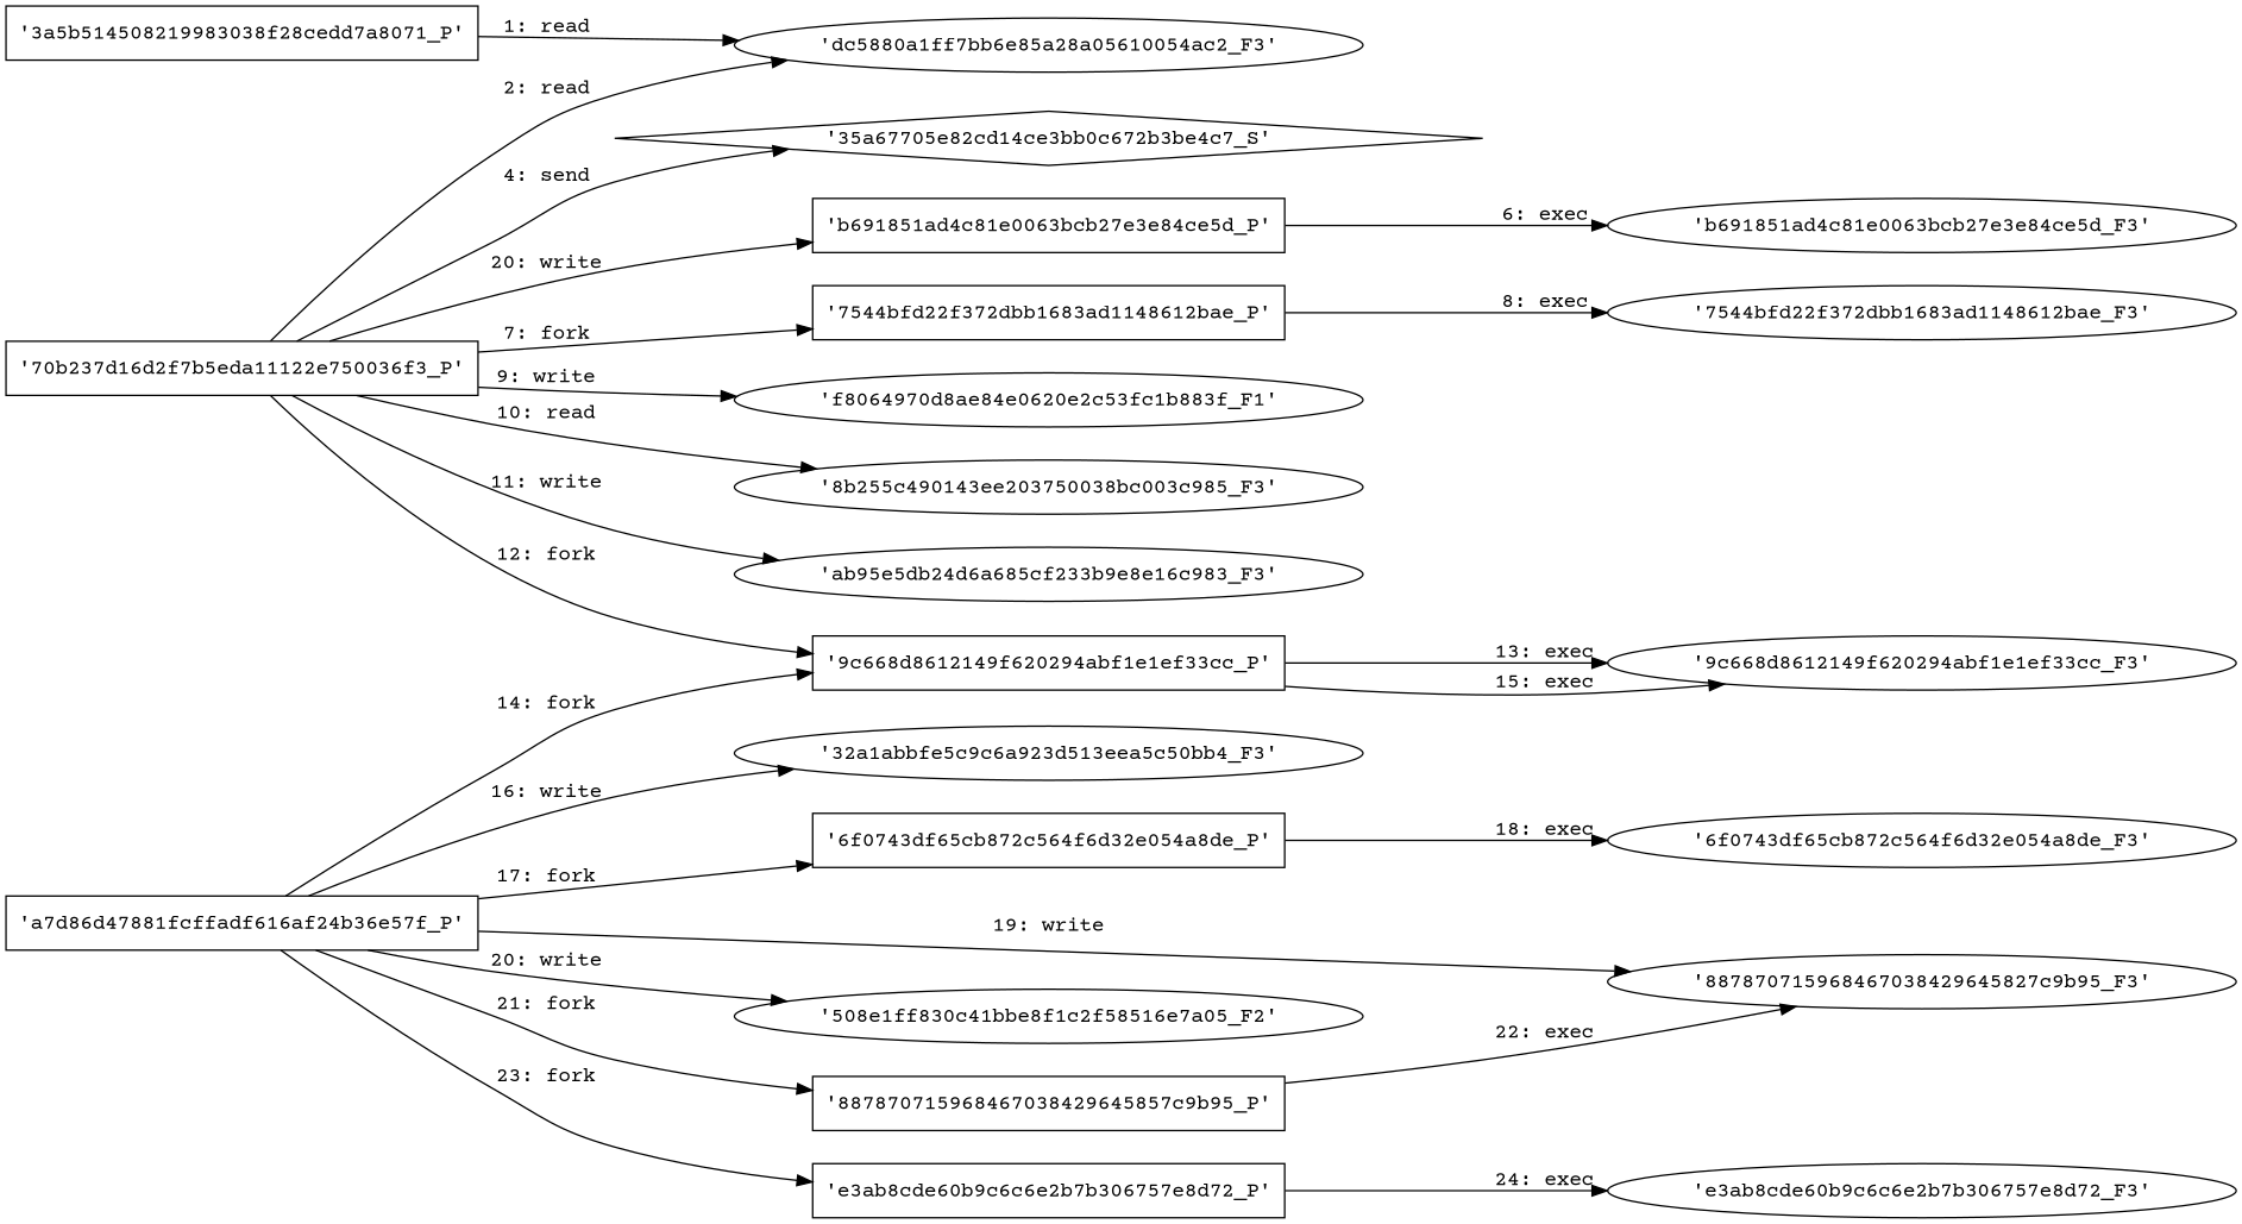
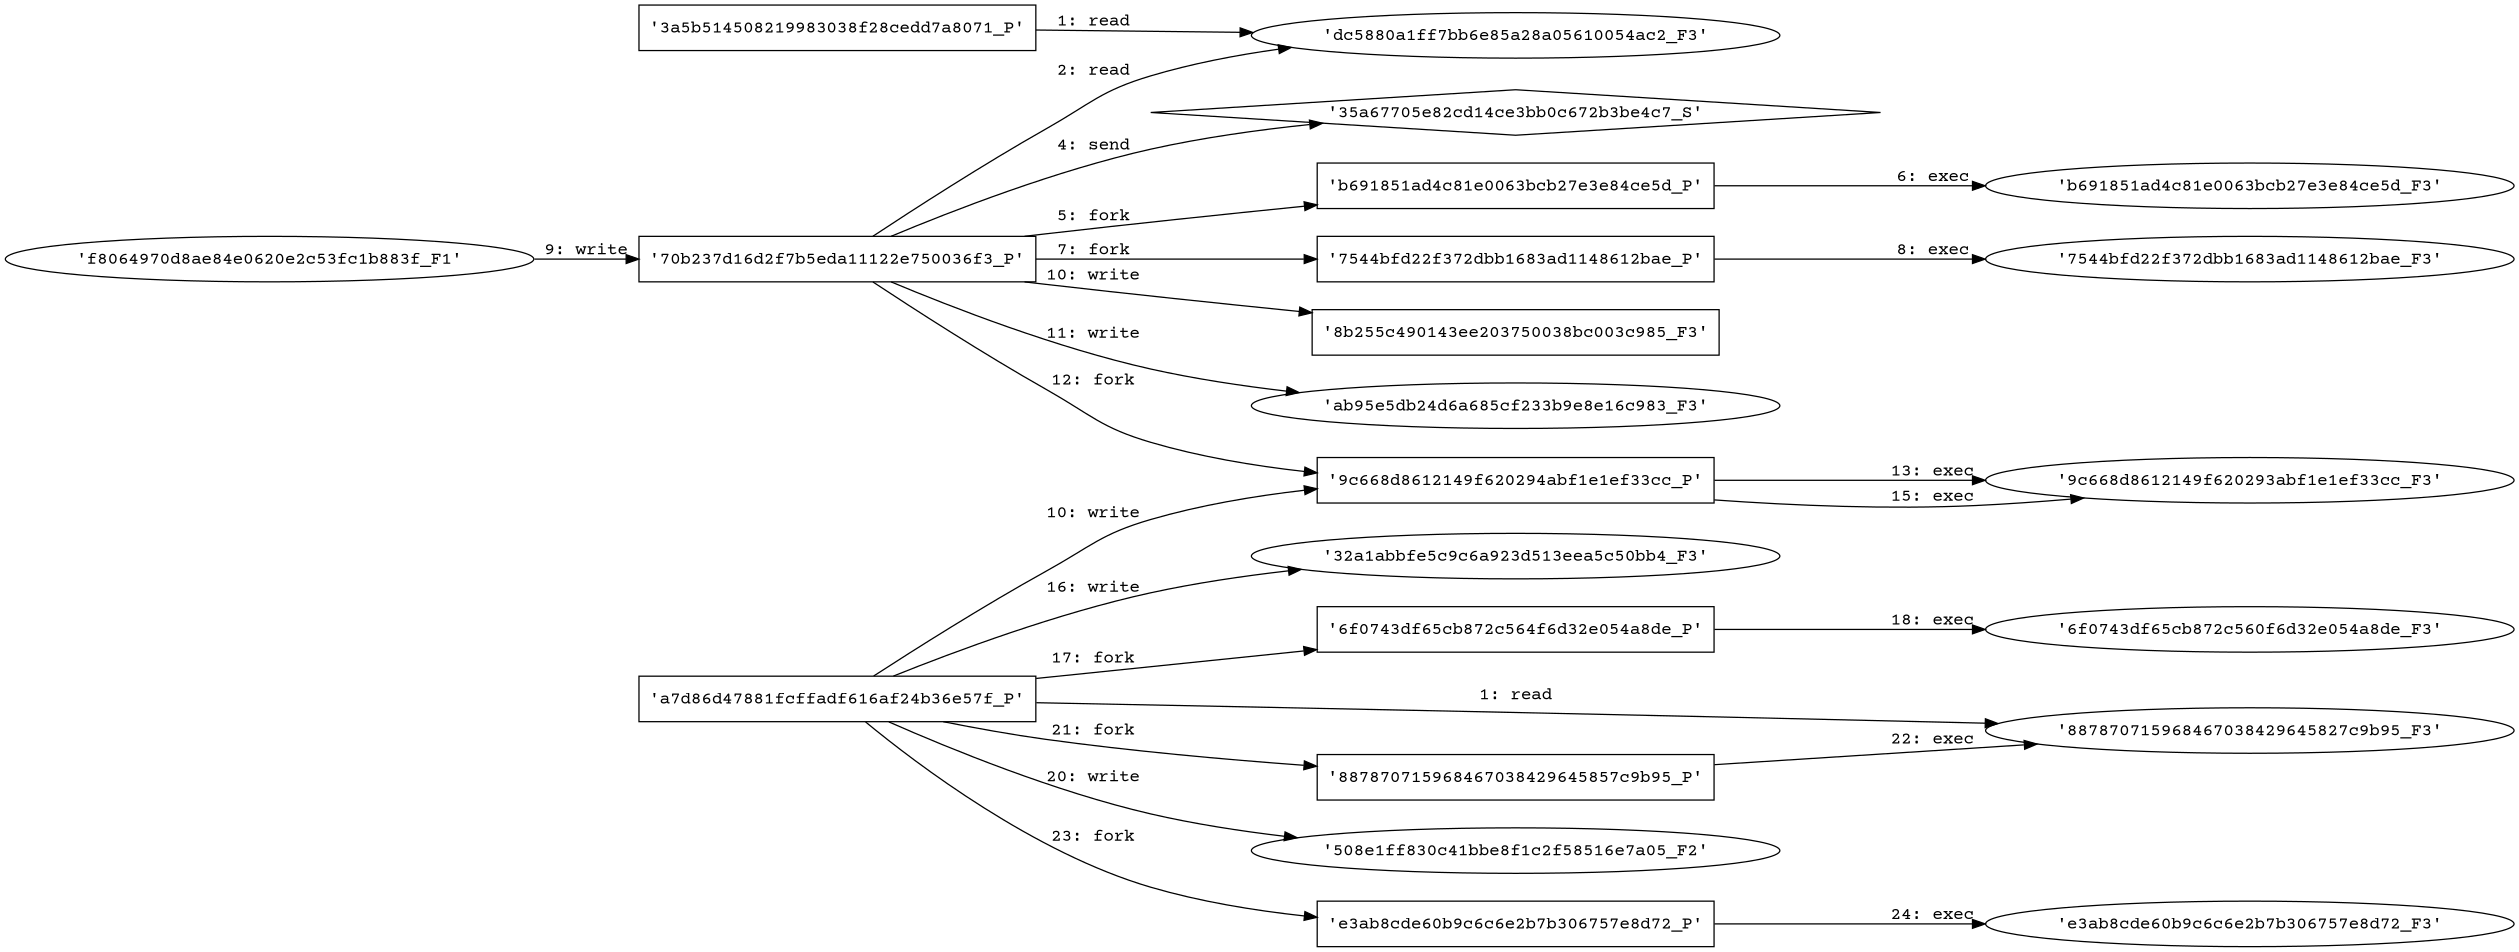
  digraph {
    engine=neato
    fixedsize=false
    fontname="Courier Prime"
    fontsize=10
    nodesep=0.3
    rankdir=LR
    ranksep=0
    splines=true
    node [fontname="Courier Prime" node_type=Process shape=ellipse]
    edge [fontname="Courier Prime"]
    "'dc5880a1ff7bb6e85a28a05610054ac2_F3'" [node_type=file]
    "'3a5b514508219983038f28cedd7a8071_P'" [shape=box]
    "'70b237d16d2f7b5eda11122e750036f3_P'" [shape=box]
    "'35a67705e82cd14ce3bb0c672b3be4c7_S'" [node_type=Socket shape=diamond]
    "'b691851ad4c81e0063bcb27e3e84ce5d_P'" [shape=box]
    "'7544bfd22f372dbb1683ad1148612bae_P'" [shape=box]
    "'f8064970d8ae84e0620e2c53fc1b883f_F1'" [node_type=file]
-   "'8b255c490143ee203750038bc003c985_F3'" [node_type=file]
+   "'8b255c490143ee203750038bc003c985_F3'" [node_type=file shape=box]
    "'ab95e5db24d6a685cf233b9e8e16c983_F3'" [node_type=file]
    "'9c668d8612149f620294abf1e1ef33cc_P'" [shape=box]
    "'b691851ad4c81e0063bcb27e3e84ce5d_F3'" [node_type=File]
    "'7544bfd22f372dbb1683ad1148612bae_F3'" [node_type=File]
-   "'9c668d8612149f620294abf1e1ef33cc_F3'" [node_type=File]
+   "'9c668d8612149f620294abf1e1ef33cc_F3'" [node_type=File label="'9c668d8612149f620293abf1e1ef33cc_F3'"]
    "'a7d86d47881fcffadf616af24b36e57f_P'" [shape=box]
    "'32a1abbfe5c9c6a923d513eea5c50bb4_F3'" [node_type=file]
    "'6f0743df65cb872c564f6d32e054a8de_P'" [shape=box]
    n17 [label="'887870715968467038429645827c9b95_F3'" node_type=File]
    "'508e1ff830c41bbe8f1c2f58516e7a05_F2'" [node_type=file]
    "'887870715968467038429645857c9b95_P'" [shape=box]
    "'e3ab8cde60b9c6c6e2b7b306757e8d72_P'" [shape=box]
-   "'6f0743df65cb872c564f6d32e054a8de_F3'" [node_type=File]
+   "'6f0743df65cb872c564f6d32e054a8de_F3'" [node_type=File label="'6f0743df65cb872c560f6d32e054a8de_F3'"]
    "'e3ab8cde60b9c6c6e2b7b306757e8d72_F3'" [node_type=File]
    "'3a5b514508219983038f28cedd7a8071_P'" -> "'dc5880a1ff7bb6e85a28a05610054ac2_F3'" [label="1: read"]
    "'70b237d16d2f7b5eda11122e750036f3_P'" -> "'dc5880a1ff7bb6e85a28a05610054ac2_F3'" [label="2: read"]
    "'70b237d16d2f7b5eda11122e750036f3_P'" -> "'35a67705e82cd14ce3bb0c672b3be4c7_S'" [label="4: send"]
-   "'70b237d16d2f7b5eda11122e750036f3_P'" -> "'b691851ad4c81e0063bcb27e3e84ce5d_P'" [label="20: write"]
+   "'70b237d16d2f7b5eda11122e750036f3_P'" -> "'b691851ad4c81e0063bcb27e3e84ce5d_P'" [label="5: fork"]
    "'70b237d16d2f7b5eda11122e750036f3_P'" -> "'7544bfd22f372dbb1683ad1148612bae_P'" [label="7: fork"]
-   "'70b237d16d2f7b5eda11122e750036f3_P'" -> "'f8064970d8ae84e0620e2c53fc1b883f_F1'" [label="9: write"]
-   "'70b237d16d2f7b5eda11122e750036f3_P'" -> "'8b255c490143ee203750038bc003c985_F3'" [label="10: read"]
+   "'f8064970d8ae84e0620e2c53fc1b883f_F1'" -> "'70b237d16d2f7b5eda11122e750036f3_P'" [label="9: write"]
+   "'70b237d16d2f7b5eda11122e750036f3_P'" -> "'8b255c490143ee203750038bc003c985_F3'" [label="10: write"]
    "'70b237d16d2f7b5eda11122e750036f3_P'" -> "'ab95e5db24d6a685cf233b9e8e16c983_F3'" [label="11: write"]
    "'70b237d16d2f7b5eda11122e750036f3_P'" -> "'9c668d8612149f620294abf1e1ef33cc_P'" [label="12: fork"]
    "'b691851ad4c81e0063bcb27e3e84ce5d_P'" -> "'b691851ad4c81e0063bcb27e3e84ce5d_F3'" [label="6: exec"]
    "'7544bfd22f372dbb1683ad1148612bae_P'" -> "'7544bfd22f372dbb1683ad1148612bae_F3'" [label="8: exec"]
    "'9c668d8612149f620294abf1e1ef33cc_P'" -> "'9c668d8612149f620294abf1e1ef33cc_F3'" [label="13: exec"]
    "'9c668d8612149f620294abf1e1ef33cc_P'" -> "'9c668d8612149f620294abf1e1ef33cc_F3'" [label="15: exec"]
-   "'a7d86d47881fcffadf616af24b36e57f_P'" -> "'9c668d8612149f620294abf1e1ef33cc_P'" [label="14: fork"]
+   "'a7d86d47881fcffadf616af24b36e57f_P'" -> "'9c668d8612149f620294abf1e1ef33cc_P'" [label="10: write"]
    "'a7d86d47881fcffadf616af24b36e57f_P'" -> "'32a1abbfe5c9c6a923d513eea5c50bb4_F3'" [label="16: write"]
    "'a7d86d47881fcffadf616af24b36e57f_P'" -> "'6f0743df65cb872c564f6d32e054a8de_P'" [label="17: fork"]
-   "'a7d86d47881fcffadf616af24b36e57f_P'" -> n17 [label="19: write"]
+   "'a7d86d47881fcffadf616af24b36e57f_P'" -> n17 [label="1: read"]
    "'a7d86d47881fcffadf616af24b36e57f_P'" -> "'508e1ff830c41bbe8f1c2f58516e7a05_F2'" [label="20: write"]
    "'a7d86d47881fcffadf616af24b36e57f_P'" -> "'887870715968467038429645857c9b95_P'" [label="21: fork"]
    "'a7d86d47881fcffadf616af24b36e57f_P'" -> "'e3ab8cde60b9c6c6e2b7b306757e8d72_P'" [label="23: fork"]
    "'6f0743df65cb872c564f6d32e054a8de_P'" -> "'6f0743df65cb872c564f6d32e054a8de_F3'" [label="18: exec"]
    "'887870715968467038429645857c9b95_P'" -> n17 [label="22: exec"]
    "'e3ab8cde60b9c6c6e2b7b306757e8d72_P'" -> "'e3ab8cde60b9c6c6e2b7b306757e8d72_F3'" [label="24: exec"]
  }
